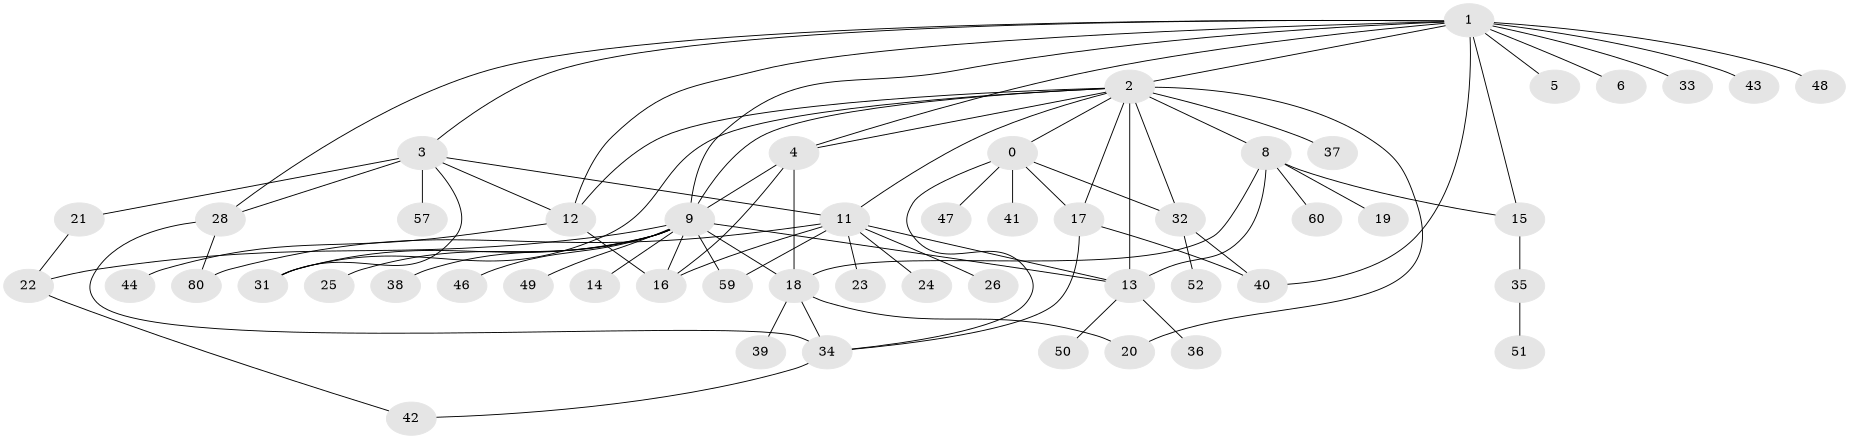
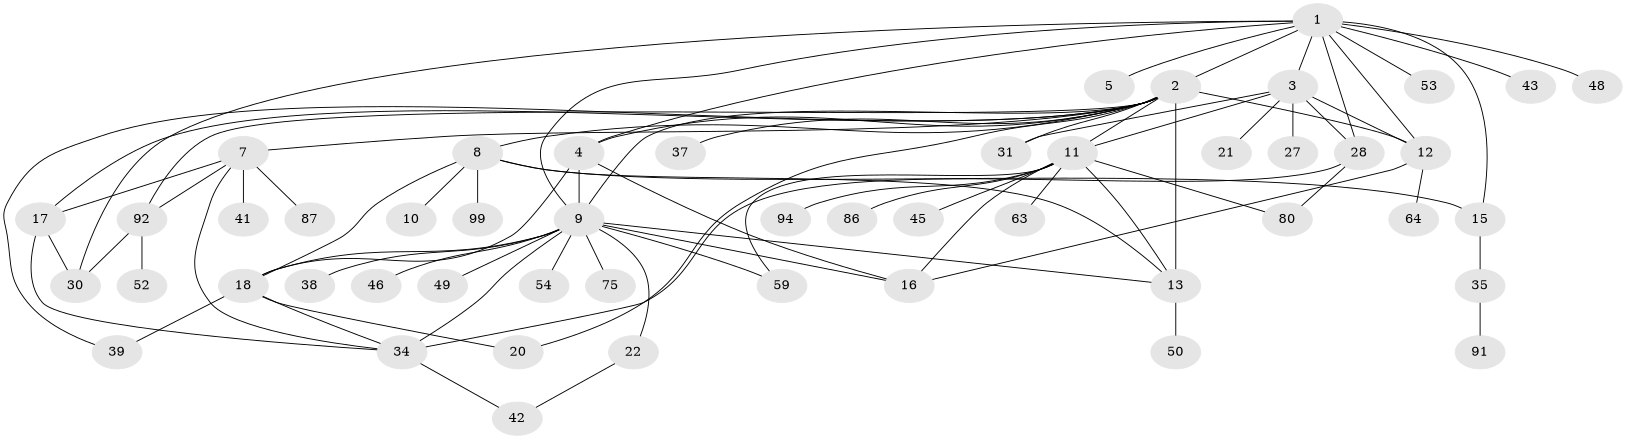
  graph {
    node [color=gray90 style=filled]
    edge [weight=1.0]
    1
    2
    3
    4
    5
-   6
    9
    12
    15
    28
-   33
-   40
+   33 [label=53]
+   40 [label=30]
    43
    48
-   7 [label=0]
+   7
    8
    11
    13
    17
    20
    31
-   32
+   32 [label=92]
    37
    39
    21
-   27 [label=57]
+   27
    16
    18
    34
-   14
+   14 [label=54]
    22
-   25
+   25 [label=75]
    n33 [label=59]
    38
    46
    49
-   44
+   44 [label=64]
    35
    n39 [label=80]
-   51
+   51 [label=91]
    41
-   47
-   10 [label=60]
-   19
-   23
-   24
-   26
-   36
+   47 [label=87]
+   10
+   19 [label=99]
+   23 [label=63]
+   24 [label=94]
+   26 [label=86]
+   45
    50
    52
    42
    1 -- 2
    1 -- 3
    1 -- 4
    1 -- 5
-   1 -- 6
    1 -- 9
    1 -- 12
    1 -- 15
    1 -- 28
    1 -- 33
    1 -- 40
    1 -- 43
    1 -- 48
    2 -- 4
    2 -- 9
    2 -- 12
    2 -- 7
    2 -- 8
    2 -- 11
    2 -- 13 [weight=13.0]
    2 -- 17
    2 -- 20
    2 -- 31
    2 -- 32
    2 -- 37 [weight=2.0]
+   2 -- 39
    3 -- 12
    3 -- 28
    3 -- 11
    3 -- 31
    3 -- 21
    3 -- 27 [weight=8.0]
    4 -- 9 [weight=2.0]
    4 -- 16
    4 -- 18 [weight=5.0]
    9 -- 13
    9 -- 16
    9 -- 18
-   9 -- 31
+   9 -- 34
    9 -- 14
    9 -- 22
    9 -- 25
    9 -- n33
    9 -- 38
    9 -- 46
    9 -- 49
    12 -- 16
    12 -- 44
    15 -- 35
    28 -- 34
    28 -- n39
    7 -- 17
    7 -- 32
    7 -- 34
    7 -- 41 [weight=2.0]
    7 -- 47
    8 -- 15
    8 -- 13
    8 -- 18
    8 -- 10 [weight=2.0]
    8 -- 19
    11 -- 13
    11 -- 16
    11 -- n33
    11 -- n39
    11 -- 23
    11 -- 24
    11 -- 26
-   13 -- 36
+   11 -- 45
    13 -- 50
    17 -- 40
    17 -- 34
    32 -- 40
    32 -- 52
-   21 -- 22
    18 -- 20
    18 -- 39
    18 -- 34
    34 -- 42
    22 -- 42
    35 -- 51
  }
